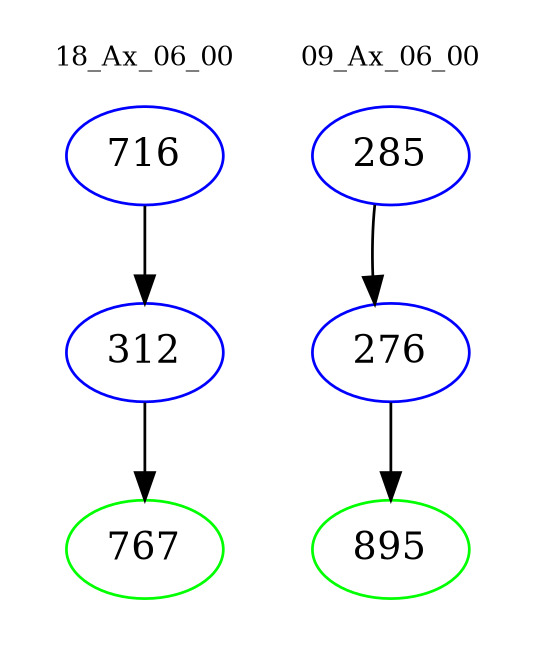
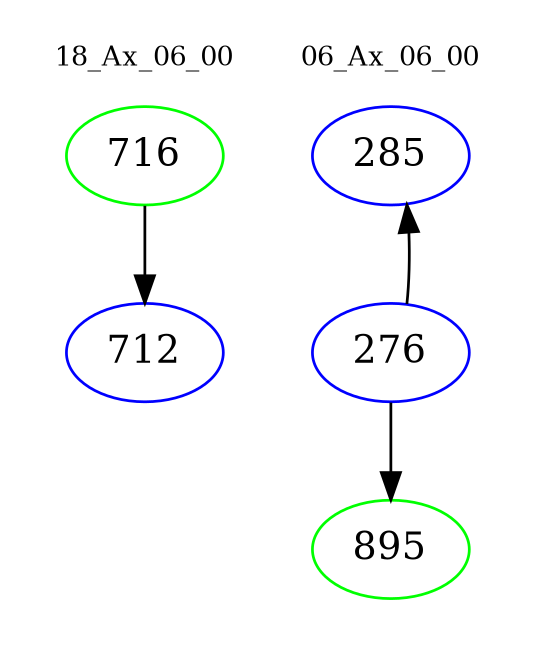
  digraph {
    node [color=green]
    edge [color=black]
-   n1 [color=blue label=716]
-   n2 [color=blue label=312]
-   n3 [label=767]
+   n1 [label=716]
+   n2 [color=blue label=712]
    n4 [color=blue label=285]
    n5 [color=blue label=276]
    n6 [label=895]
    subgraph cluster_1 {
      color=white
      fontsize=10
      label="18_Ax_06_00"
      n1
      n2
-     n3
    }
    subgraph cluster_2 {
      color=white
      fontsize=10
-     label="09_Ax_06_00"
+     label="06_Ax_06_00"
      n4
      n5
      n6
    }
    n1 -> n2
-   n2 -> n3
-   n4 -> n5
+   n5 -> n4
    n5 -> n6
  }
